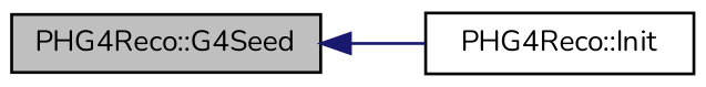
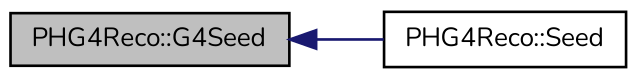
  digraph {
    rankdir=LR
    fontname=Nunito
    node [color=black fontname=Nunito fontsize=10 shape=record]
    n1 [fillcolor=grey75 fontcolor=black height=0.2 label="PHG4Reco::G4Seed" style=filled width=0.4]
-   n2 [height=0.2 label="PHG4Reco::Init" width=0.4]
+   n2 [height=0.2 label="PHG4Reco::Seed" width=0.4]
    n1 -> n2 [color=midnightblue dir=back fontname=Nunito fontsize=10 labelfontname=FreeSans labelfontsize=10 style=solid]
  }
